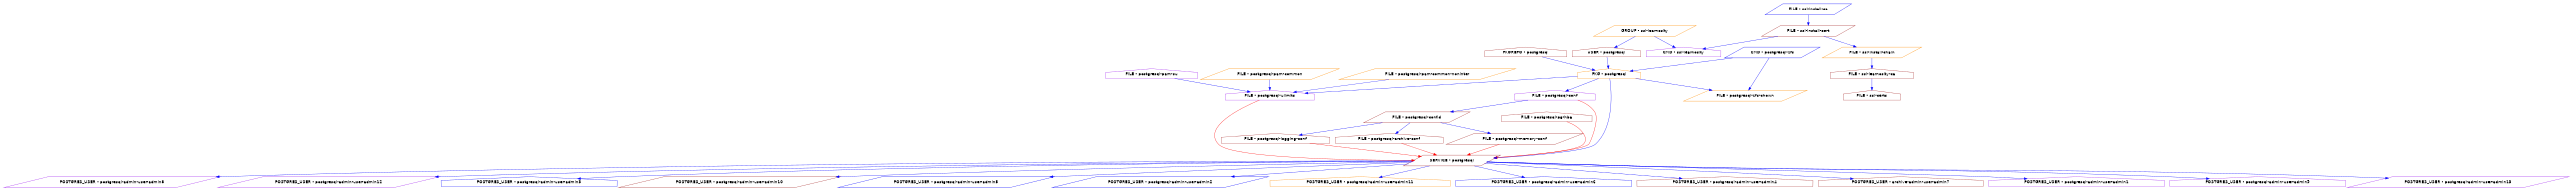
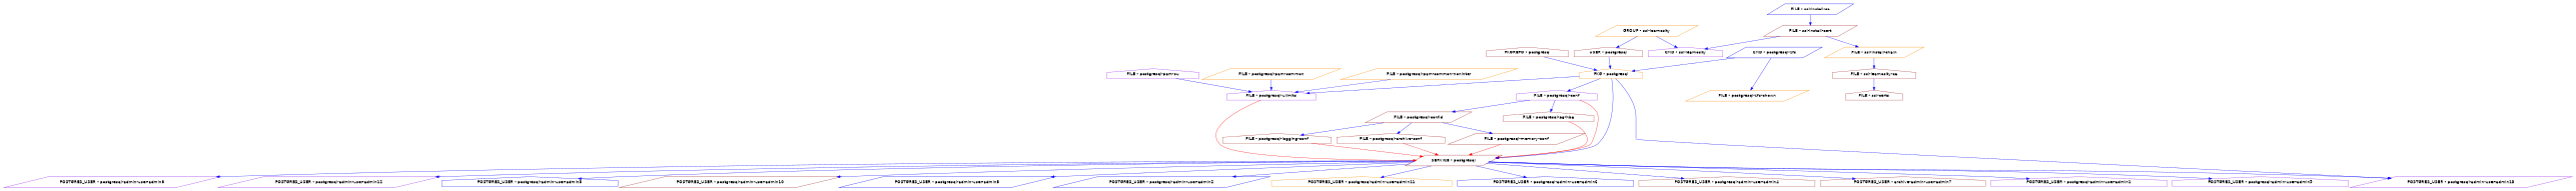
  digraph {
    fontname="DejaVu Sans"
    node [color=brown fontname="DejaVu Sans" shape=house]
    edge [color=blue fontname="DejaVu Sans"]
    "FILE - ssl-learnosity-ca"
    "FILE - ssl-certs"
    "SERVICE - postgresql" [shape=parallelogram]
    "POSTGRES_USER - postgresql-admin-user-admin8" [color=purple shape=parallelogram]
    "POSTGRES_USER - postgresql-admin-user-admin12" [color=purple shape=parallelogram]
    "POSTGRES_USER - postgresql-admin-user-admin3" [color=blue]
    "POSTGRES_USER - postgresql-admin-user-admin10" [shape=parallelogram]
    "POSTGRES_USER - postgresql-admin-user-admin5" [color=blue shape=parallelogram]
    "POSTGRES_USER - postgresql-admin-user-admin2" [color=blue shape=parallelogram]
    "POSTGRES_USER - postgresql-admin-user-admin11" [color=darkorange]
    "POSTGRES_USER - postgresql-admin-user-admin13" [color=purple shape=parallelogram]
    "POSTGRES_USER - postgresql-admin-user-admin6" [color=blue]
    "POSTGRES_USER - postgresql-admin-user-admin4"
    n14 [label="POSTGRES_USER - archive-admin-user-admin7"]
    "POSTGRES_USER - postgresql-admin-user-admin1" [color=purple]
    "POSTGRES_USER - postgresql-admin-user-admin9" [color=purple]
    "FILE - postgresql-pam-common-noninter" [color=darkorange shape=parallelogram]
    "FILE - postgresql-ulimits" [color=purple]
    "FILE - ssl-install-chain" [color=darkorange shape=parallelogram]
    "FILE - postgresql-archive-conf"
    "FILE - postgresql-conf.d" [shape=parallelogram]
    "FILE - postgresql-memory-conf" [shape=parallelogram]
    "FILE - postgresql-logging-conf"
    "FILE - postgresql-pam-su" [color=purple]
    "FILE - postgresql-pam-common" [color=darkorange shape=parallelogram]
    "FILE - postgresql-conf" [color=purple]
    "FILE - postgresql-pg-hba"
    "GROUP - ssl-learnosity" [color=darkorange shape=parallelogram]
    "CMD - ssl-learnosity" [color=purple]
    "USER - postgresql"
    "PKG - postgresql" [color=darkorange]
    "FILE - ssl-install-cert" [shape=parallelogram]
    "FILE - postgresql-zfs-chown" [color=darkorange shape=parallelogram]
    "CMD - postgresql-zfs" [color=blue shape=parallelogram]
    "PKGREPO - postgresql"
    "FILE - ssl-install-ca" [color=blue shape=parallelogram]
    "FILE - ssl-learnosity-ca" -> "FILE - ssl-certs"
    "SERVICE - postgresql" -> "POSTGRES_USER - postgresql-admin-user-admin8"
    "SERVICE - postgresql" -> "POSTGRES_USER - postgresql-admin-user-admin12"
    "SERVICE - postgresql" -> "POSTGRES_USER - postgresql-admin-user-admin3"
    "SERVICE - postgresql" -> "POSTGRES_USER - postgresql-admin-user-admin10"
    "SERVICE - postgresql" -> "POSTGRES_USER - postgresql-admin-user-admin5"
    "SERVICE - postgresql" -> "POSTGRES_USER - postgresql-admin-user-admin2"
    "SERVICE - postgresql" -> "POSTGRES_USER - postgresql-admin-user-admin11"
    "SERVICE - postgresql" -> "POSTGRES_USER - postgresql-admin-user-admin13"
    "SERVICE - postgresql" -> "POSTGRES_USER - postgresql-admin-user-admin6"
    "SERVICE - postgresql" -> "POSTGRES_USER - postgresql-admin-user-admin4"
    "SERVICE - postgresql" -> n14
    "SERVICE - postgresql" -> "POSTGRES_USER - postgresql-admin-user-admin1"
    "SERVICE - postgresql" -> "POSTGRES_USER - postgresql-admin-user-admin9"
    "FILE - postgresql-pam-common-noninter" -> "FILE - postgresql-ulimits"
    "FILE - postgresql-ulimits" -> "SERVICE - postgresql" [color=red]
    "FILE - ssl-install-chain" -> "FILE - ssl-learnosity-ca"
    "FILE - postgresql-archive-conf" -> "SERVICE - postgresql" [color=red]
    "FILE - postgresql-conf.d" -> "FILE - postgresql-archive-conf"
    "FILE - postgresql-conf.d" -> "FILE - postgresql-memory-conf"
    "FILE - postgresql-conf.d" -> "FILE - postgresql-logging-conf"
    "FILE - postgresql-memory-conf" -> "SERVICE - postgresql" [color=red]
    "FILE - postgresql-logging-conf" -> "SERVICE - postgresql" [color=red]
    "FILE - postgresql-pam-su" -> "FILE - postgresql-ulimits"
    "FILE - postgresql-pam-common" -> "FILE - postgresql-ulimits"
    "FILE - postgresql-conf" -> "SERVICE - postgresql" [color=red]
    "FILE - postgresql-conf" -> "FILE - postgresql-conf.d"
+   "FILE - postgresql-conf" -> "FILE - postgresql-pg-hba"
    "FILE - postgresql-pg-hba" -> "SERVICE - postgresql" [color=red]
    "GROUP - ssl-learnosity" -> "CMD - ssl-learnosity"
    "GROUP - ssl-learnosity" -> "USER - postgresql"
    "USER - postgresql" -> "PKG - postgresql"
    "PKG - postgresql" -> "SERVICE - postgresql"
    "PKG - postgresql" -> "FILE - postgresql-ulimits"
    "PKG - postgresql" -> "FILE - postgresql-conf"
-   "PKG - postgresql" -> "FILE - postgresql-zfs-chown"
+   "PKG - postgresql" -> "POSTGRES_USER - postgresql-admin-user-admin13"
    "FILE - ssl-install-cert" -> "FILE - ssl-install-chain"
    "FILE - ssl-install-cert" -> "CMD - ssl-learnosity"
    "CMD - postgresql-zfs" -> "PKG - postgresql"
    "CMD - postgresql-zfs" -> "FILE - postgresql-zfs-chown"
    "PKGREPO - postgresql" -> "PKG - postgresql"
    "FILE - ssl-install-ca" -> "FILE - ssl-install-cert"
  }
